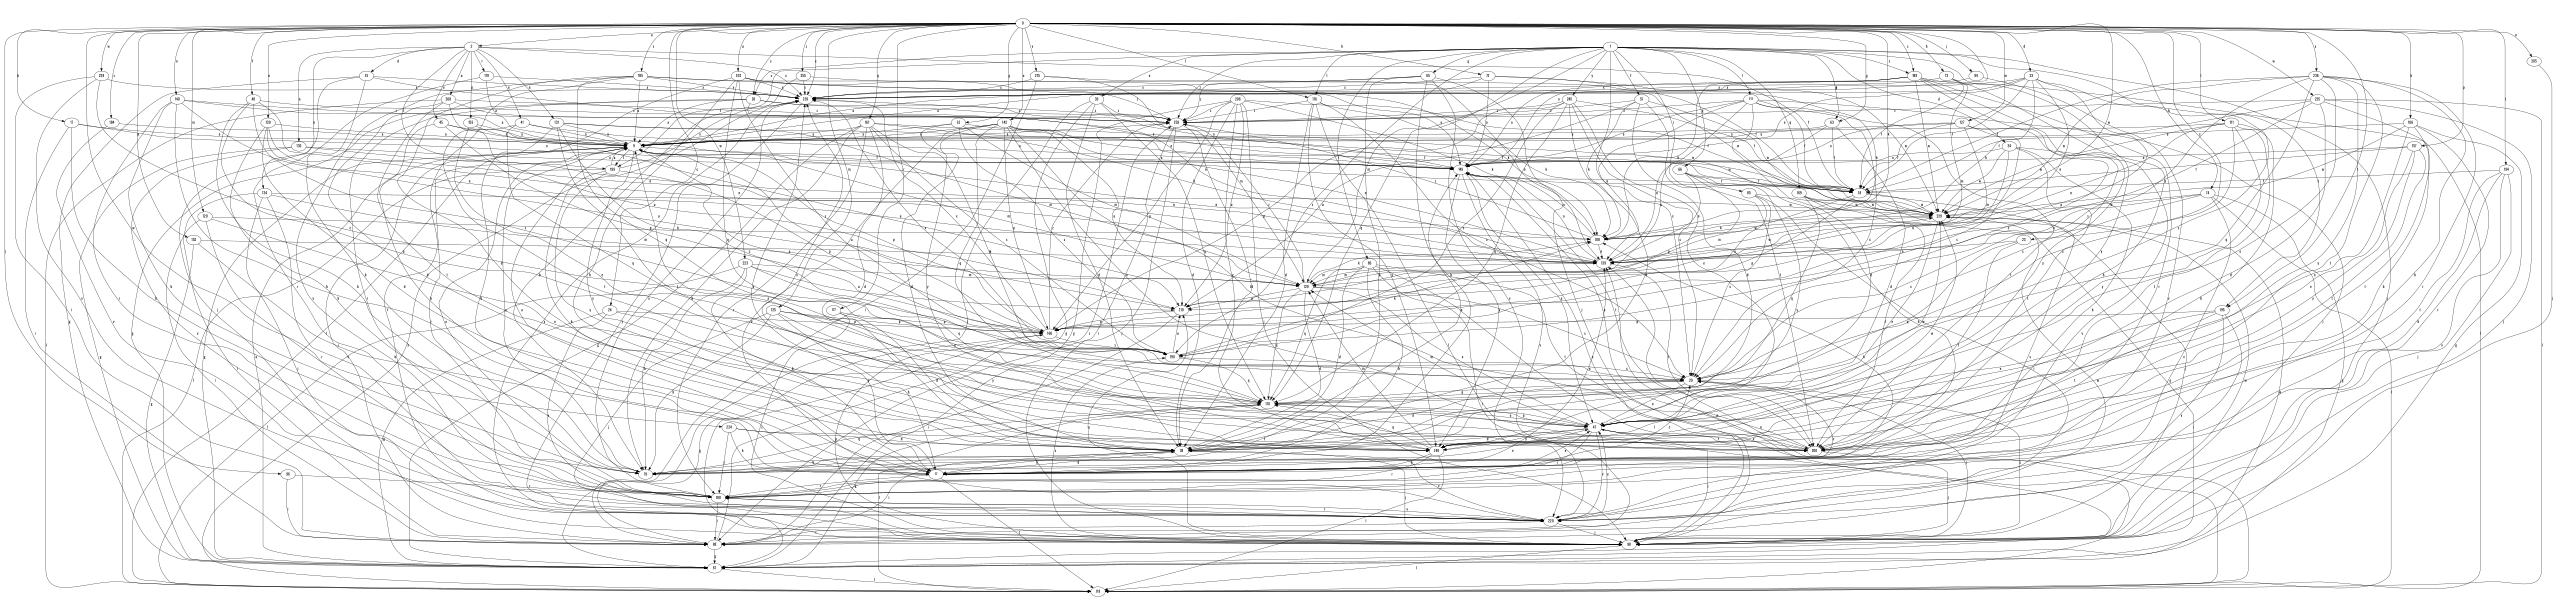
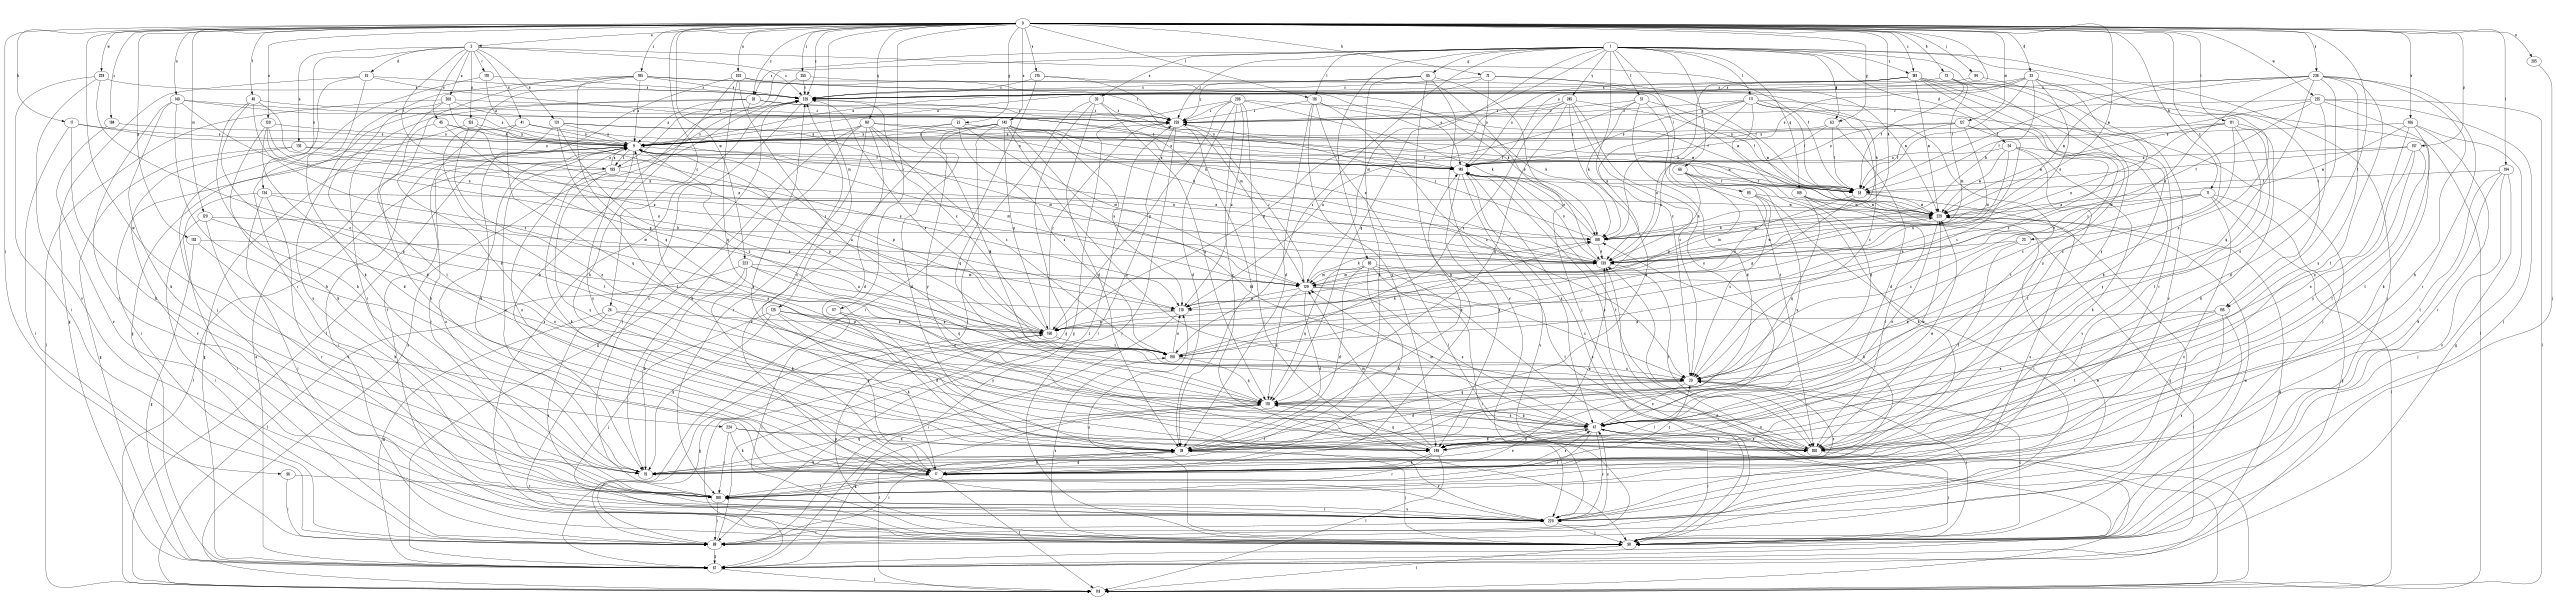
  strict digraph {
    fontname=Oswald
    node [fontname=Oswald]
    edge [fontname=Oswald]
    0
    2
    17
    23
    24
    28
    33
    48
    62
    63
    72
    73
-   74
+   74 [label=71]
    94
    96
    106
    108
    111
    116
    120
    125
    127
    130
    140
    142
    149
    152
    157
    161
    177
    184
    185
    189
    194
    195
    202
    205
    215
    223
    224
    225
    228
    229
    236
    239
    255
    199
    35
    41
    45
    58
    131
    134
    136
    159
    179
    208
    9
    88
    19
    170
    139
    200
    249
    67
    160
    220
    259
    180
    29
    190
    129
    38
    118
    47
    98
    77
    210
    1
    34
    39
    51
    65
    66
    85
    86
    117
    169
    245
    206
    0 -> 2 [label=a]
    0 -> 17 [label=b]
    0 -> 23 [label=c]
    0 -> 24 [label=c]
    0 -> 28 [label=c]
    0 -> 33 [label=d]
    0 -> 48 [label=f]
    0 -> 62 [label=g]
    0 -> 63 [label=g]
    0 -> 72 [label=h]
    0 -> 73 [label=h]
    0 -> 74 [label=h]
    0 -> 94 [label=j]
    0 -> 96 [label=j]
    0 -> 106 [label=k]
    0 -> 108 [label=k]
    0 -> 111 [label=l]
    0 -> 116 [label=l]
    0 -> 120 [label=m]
    0 -> 125 [label=m]
    0 -> 127 [label=m]
    0 -> 130 [label=n]
    0 -> 140 [label=o]
    0 -> 142 [label=o]
    0 -> 149 [label=o]
    0 -> 152 [label=p]
    0 -> 157 [label=p]
    0 -> 161 [label=q]
    0 -> 177 [label=r]
    0 -> 184 [label=s]
    0 -> 185 [label=s]
    0 -> 189 [label=s]
    0 -> 194 [label=t]
    0 -> 195 [label=t]
    0 -> 202 [label=u]
    0 -> 205 [label=u]
    0 -> 215 [label=v]
    0 -> 223 [label=w]
    0 -> 224 [label=w]
    0 -> 225 [label=w]
    0 -> 228 [label=w]
    0 -> 229 [label=w]
    0 -> 236 [label=x]
    0 -> 239 [label=x]
    0 -> 255 [label=z]
    2 -> 239 [label=x]
    2 -> 199 [label=t]
    2 -> 35 [label=d]
    2 -> 41 [label=e]
    2 -> 45 [label=e]
    2 -> 58 [label=f]
    2 -> 131 [label=n]
    2 -> 134 [label=n]
    2 -> 136 [label=n]
    2 -> 159 [label=p]
    2 -> 179 [label=r]
    2 -> 208 [label=u]
    17 -> 149 [label=o]
    17 -> 9 [label=a]
    17 -> 88 [label=i]
    17 -> 19 [label=b]
    23 -> 170 [label=q]
    23 -> 139 [label=n]
    23 -> 200 [label=t]
    24 -> 249 [label=y]
    24 -> 67 [label=g]
    24 -> 160 [label=p]
    24 -> 220 [label=v]
    28 -> 149 [label=o]
    28 -> 229 [label=w]
    28 -> 9 [label=a]
    28 -> 67 [label=g]
    28 -> 259 [label=z]
    28 -> 180 [label=r]
    33 -> 108 [label=k]
    33 -> 149 [label=o]
    33 -> 239 [label=x]
    33 -> 58 [label=f]
    33 -> 9 [label=a]
    33 -> 139 [label=n]
    33 -> 160 [label=p]
    33 -> 29 [label=c]
    48 -> 19 [label=b]
    48 -> 170 [label=q]
    48 -> 139 [label=n]
    48 -> 259 [label=z]
    48 -> 190 [label=s]
    62 -> 229 [label=w]
    62 -> 9 [label=a]
    62 -> 249 [label=y]
    62 -> 190 [label=s]
    62 -> 129 [label=m]
    63 -> 58 [label=f]
    63 -> 9 [label=a]
    63 -> 139 [label=n]
    63 -> 38 [label=d]
    72 -> 108 [label=k]
    72 -> 149 [label=o]
    72 -> 229 [label=w]
    72 -> 239 [label=x]
    72 -> 9 [label=a]
    73 -> 239 [label=x]
    73 -> 58 [label=f]
    73 -> 19 [label=b]
    73 -> 129 [label=m]
    74 -> 229 [label=w]
    74 -> 139 [label=n]
    74 -> 67 [label=g]
    74 -> 220 [label=v]
    74 -> 29 [label=c]
    74 -> 118 [label=l]
    94 -> 239 [label=x]
    94 -> 220 [label=v]
    96 -> 88 [label=i]
    96 -> 180 [label=r]
    106 -> 229 [label=w]
    106 -> 9 [label=a]
    106 -> 200 [label=t]
    106 -> 67 [label=g]
    106 -> 180 [label=r]
    106 -> 47 [label=e]
    108 -> 149 [label=o]
    108 -> 229 [label=w]
    108 -> 139 [label=n]
    108 -> 259 [label=z]
    111 -> 229 [label=w]
    111 -> 9 [label=a]
    111 -> 19 [label=b]
    111 -> 139 [label=n]
    111 -> 200 [label=t]
    111 -> 249 [label=y]
    111 -> 29 [label=c]
    116 -> 108 [label=k]
    116 -> 249 [label=y]
    116 -> 259 [label=z]
    116 -> 29 [label=c]
    116 -> 38 [label=d]
    116 -> 118 [label=l]
    120 -> 108 [label=k]
    120 -> 88 [label=i]
    120 -> 180 [label=r]
    120 -> 47 [label=e]
    125 -> 19 [label=b]
    125 -> 249 [label=y]
    125 -> 160 [label=p]
    125 -> 29 [label=c]
    125 -> 98 [label=j]
    125 -> 77 [label=h]
    127 -> 149 [label=o]
    127 -> 58 [label=f]
    127 -> 9 [label=a]
    127 -> 29 [label=c]
    127 -> 190 [label=s]
    127 -> 129 [label=m]
    130 -> 9 [label=a]
    130 -> 19 [label=b]
    130 -> 139 [label=n]
    130 -> 38 [label=d]
    130 -> 210 [label=u]
    140 -> 9 [label=a]
    140 -> 19 [label=b]
    140 -> 139 [label=n]
    140 -> 259 [label=z]
    140 -> 180 [label=r]
    140 -> 77 [label=h]
    142 -> 149 [label=o]
    142 -> 9 [label=a]
    142 -> 170 [label=q]
    142 -> 139 [label=n]
    142 -> 200 [label=t]
    142 -> 160 [label=p]
    142 -> 220 [label=v]
    142 -> 38 [label=d]
    142 -> 47 [label=e]
    142 -> 210 [label=u]
    149 -> 58 [label=f]
    149 -> 200 [label=t]
    149 -> 249 [label=y]
    149 -> 220 [label=v]
    149 -> 47 [label=e]
    152 -> 139 [label=n]
    152 -> 67 [label=g]
    152 -> 77 [label=h]
    157 -> 149 [label=o]
    157 -> 58 [label=f]
    157 -> 200 [label=t]
    157 -> 249 [label=y]
    157 -> 47 [label=e]
    161 -> 108 [label=k]
    161 -> 58 [label=f]
    161 -> 9 [label=a]
    161 -> 19 [label=b]
    161 -> 67 [label=g]
    161 -> 180 [label=r]
    161 -> 29 [label=c]
    161 -> 190 [label=s]
    161 -> 38 [label=d]
    177 -> 160 [label=p]
    177 -> 38 [label=d]
    177 -> 98 [label=j]
    184 -> 9 [label=a]
    184 -> 220 [label=v]
    185 -> 149 [label=o]
    185 -> 229 [label=w]
    185 -> 239 [label=x]
    185 -> 9 [label=a]
    185 -> 170 [label=q]
    185 -> 220 [label=v]
    185 -> 38 [label=d]
    185 -> 98 [label=f]
    189 -> 108 [label=k]
    189 -> 149 [label=o]
    189 -> 229 [label=w]
    189 -> 239 [label=x]
    189 -> 249 [label=y]
    189 -> 180 [label=r]
    189 -> 29 [label=c]
    189 -> 118 [label=l]
    194 -> 58 [label=f]
    194 -> 200 [label=t]
    194 -> 220 [label=v]
    194 -> 98 [label=j]
    194 -> 77 [label=h]
    195 -> 88 [label=i]
    195 -> 200 [label=t]
    195 -> 160 [label=p]
    195 -> 220 [label=v]
    195 -> 47 [label=e]
    202 -> 108 [label=k]
    202 -> 170 [label=q]
    202 -> 259 [label=z]
    202 -> 190 [label=s]
    202 -> 118 [label=l]
    202 -> 77 [label=h]
    205 -> 98 [label=j]
    215 -> 239 [label=x]
    215 -> 88 [label=i]
    215 -> 139 [label=n]
    215 -> 129 [label=m]
    223 -> 19 [label=b]
    223 -> 170 [label=q]
    223 -> 129 [label=m]
    223 -> 118 [label=l]
    223 -> 77 [label=h]
    223 -> 210 [label=u]
    224 -> 200 [label=t]
    224 -> 180 [label=r]
    224 -> 38 [label=d]
    224 -> 77 [label=h]
    225 -> 58 [label=f]
    225 -> 19 [label=b]
    225 -> 139 [label=n]
    225 -> 259 [label=z]
    225 -> 38 [label=d]
    225 -> 118 [label=l]
    225 -> 98 [label=j]
    228 -> 239 [label=x]
    228 -> 88 [label=i]
    228 -> 220 [label=v]
    228 -> 29 [label=c]
    229 -> 108 [label=k]
    229 -> 47 [label=e]
    236 -> 229 [label=w]
-   202 -> 239 [label=x]
+   236 -> 239 [label=x]
    236 -> 58 [label=f]
    236 -> 170 [label=q]
    236 -> 200 [label=t]
    236 -> 249 [label=y]
    236 -> 180 [label=r]
    236 -> 190 [label=s]
    236 -> 47 [label=e]
    236 -> 77 [label=h]
    239 -> 259 [label=z]
    239 -> 98 [label=j]
    255 -> 239 [label=x]
    255 -> 58 [label=f]
    255 -> 19 [label=b]
    199 -> 239 [label=x]
    199 -> 9 [label=a]
    199 -> 249 [label=y]
    199 -> 160 [label=p]
    199 -> 118 [label=l]
    199 -> 77 [label=h]
    35 -> 239 [label=x]
    35 -> 19 [label=b]
    35 -> 139 [label=n]
    35 -> 67 [label=g]
    35 -> 98 [label=j]
    41 -> 149 [label=o]
    41 -> 9 [label=a]
    41 -> 170 [label=q]
    41 -> 200 [label=t]
    45 -> 58 [label=f]
    45 -> 9 [label=a]
    45 -> 160 [label=p]
    45 -> 77 [label=h]
    58 -> 229 [label=w]
    58 -> 160 [label=p]
    58 -> 220 [label=v]
    58 -> 129 [label=m]
    131 -> 58 [label=f]
    131 -> 9 [label=a]
    131 -> 200 [label=t]
    131 -> 29 [label=c]
    131 -> 129 [label=m]
    131 -> 77 [label=h]
    134 -> 229 [label=w]
    134 -> 88 [label=i]
    134 -> 220 [label=v]
    134 -> 129 [label=m]
    134 -> 98 [label=j]
    136 -> 149 [label=o]
    136 -> 139 [label=n]
    136 -> 67 [label=g]
    136 -> 220 [label=v]
    159 -> 9 [label=a]
+   159 -> 88 [label=i]
    159 -> 47 [label=e]
    159 -> 210 [label=u]
    179 -> 239 [label=x]
    179 -> 9 [label=a]
    179 -> 180 [label=r]
    208 -> 149 [label=o]
    208 -> 200 [label=t]
    208 -> 259 [label=z]
    208 -> 38 [label=d]
    208 -> 118 [label=l]
    208 -> 210 [label=u]
    9 -> 149 [label=o]
    9 -> 199 [label=t]
    9 -> 88 [label=i]
    9 -> 139 [label=n]
    9 -> 249 [label=y]
    9 -> 67 [label=g]
    9 -> 160 [label=p]
    9 -> 180 [label=r]
    9 -> 129 [label=m]
    88 -> 229 [label=w]
    88 -> 67 [label=g]
    88 -> 259 [label=z]
    19 -> 108 [label=k]
    19 -> 9 [label=a]
    19 -> 170 [label=q]
    19 -> 47 [label=e]
    170 -> 67 [label=g]
    170 -> 118 [label=l]
    170 -> 47 [label=e]
    139 -> 149 [label=o]
    139 -> 229 [label=w]
    139 -> 200 [label=t]
    139 -> 129 [label=m]
    200 -> 149 [label=o]
    200 -> 9 [label=a]
    200 -> 47 [label=e]
    200 -> 98 [label=j]
    249 -> 229 [label=w]
    249 -> 239 [label=x]
    249 -> 170 [label=q]
    249 -> 180 [label=r]
    249 -> 129 [label=m]
    249 -> 118 [label=l]
    249 -> 77 [label=h]
    67 -> 229 [label=w]
    67 -> 9 [label=a]
    67 -> 139 [label=n]
    67 -> 118 [label=l]
    160 -> 239 [label=x]
    160 -> 9 [label=a]
    160 -> 67 [label=g]
    160 -> 259 [label=z]
    160 -> 190 [label=s]
    220 -> 88 [label=i]
    220 -> 180 [label=r]
    220 -> 47 [label=e]
    220 -> 98 [label=j]
    259 -> 9 [label=a]
    259 -> 88 [label=i]
    259 -> 38 [label=d]
    259 -> 98 [label=j]
    180 -> 239 [label=x]
    180 -> 9 [label=a]
    180 -> 88 [label=i]
    180 -> 220 [label=v]
    180 -> 29 [label=c]
    29 -> 170 [label=q]
    29 -> 38 [label=d]
    29 -> 47 [label=e]
    29 -> 98 [label=j]
    190 -> 108 [label=k]
    190 -> 239 [label=x]
    190 -> 9 [label=a]
    190 -> 170 [label=q]
    190 -> 29 [label=c]
    190 -> 210 [label=u]
    129 -> 108 [label=k]
    129 -> 170 [label=q]
    129 -> 259 [label=z]
    129 -> 29 [label=c]
    129 -> 38 [label=d]
    129 -> 47 [label=e]
    129 -> 210 [label=u]
    38 -> 149 [label=o]
    38 -> 88 [label=i]
    38 -> 19 [label=b]
    38 -> 220 [label=v]
    38 -> 98 [label=j]
    38 -> 77 [label=h]
    118 -> 239 [label=x]
    118 -> 139 [label=n]
    47 -> 229 [label=w]
    47 -> 170 [label=q]
    47 -> 200 [label=t]
    47 -> 249 [label=y]
    47 -> 220 [label=v]
    47 -> 180 [label=r]
    47 -> 129 [label=m]
    47 -> 38 [label=d]
    47 -> 98 [label=j]
    98 -> 149 [label=o]
    98 -> 229 [label=w]
    98 -> 239 [label=x]
    98 -> 160 [label=p]
    98 -> 29 [label=c]
    98 -> 190 [label=s]
    98 -> 118 [label=l]
    98 -> 210 [label=u]
    77 -> 239 [label=x]
    77 -> 9 [label=a]
    77 -> 139 [label=n]
    77 -> 180 [label=r]
    77 -> 29 [label=c]
    77 -> 38 [label=d]
    77 -> 118 [label=l]
    77 -> 47 [label=e]
    210 -> 88 [label=i]
    210 -> 160 [label=p]
    1 -> 28 [label=c]
    1 -> 63 [label=g]
    1 -> 116 [label=l]
    1 -> 189 [label=s]
    1 -> 195 [label=t]
    1 -> 199 [label=t]
    1 -> 170 [label=q]
    1 -> 249 [label=y]
    1 -> 259 [label=z]
    1 -> 29 [label=c]
    1 -> 190 [label=s]
    1 -> 129 [label=m]
    1 -> 98 [label=j]
    1 -> 34 [label=d]
    1 -> 39 [label=e]
    1 -> 51 [label=f]
    1 -> 65 [label=g]
    1 -> 66 [label=g]
    1 -> 85 [label=i]
    1 -> 86 [label=i]
    1 -> 117 [label=l]
    1 -> 169 [label=q]
    1 -> 245 [label=y]
    34 -> 149 [label=o]
    34 -> 229 [label=w]
    34 -> 200 [label=t]
    34 -> 220 [label=v]
    34 -> 77 [label=h]
    34 -> 210 [label=u]
    39 -> 88 [label=i]
    39 -> 170 [label=q]
    39 -> 67 [label=g]
    39 -> 259 [label=z]
    39 -> 38 [label=d]
    51 -> 108 [label=k]
    51 -> 229 [label=w]
    51 -> 200 [label=t]
    51 -> 259 [label=z]
    51 -> 38 [label=d]
    51 -> 210 [label=u]
    65 -> 239 [label=x]
    65 -> 19 [label=b]
    65 -> 220 [label=v]
    65 -> 259 [label=z]
    65 -> 98 [label=j]
    65 -> 77 [label=h]
    66 -> 58 [label=f]
    66 -> 139 [label=n]
    66 -> 249 [label=y]
    66 -> 160 [label=p]
    66 -> 77 [label=h]
    85 -> 229 [label=w]
    85 -> 88 [label=i]
    85 -> 29 [label=c]
    85 -> 210 [label=u]
    86 -> 88 [label=i]
    86 -> 170 [label=q]
    86 -> 200 [label=t]
    86 -> 129 [label=m]
    86 -> 38 [label=d]
    86 -> 118 [label=l]
    86 -> 77 [label=h]
    117 -> 149 [label=o]
    117 -> 58 [label=f]
    117 -> 139 [label=n]
    117 -> 200 [label=t]
    117 -> 259 [label=z]
    117 -> 29 [label=c]
    117 -> 38 [label=d]
    117 -> 98 [label=j]
    117 -> 210 [label=u]
    169 -> 229 [label=w]
    169 -> 170 [label=q]
    169 -> 200 [label=t]
    169 -> 67 [label=g]
    169 -> 98 [label=j]
    245 -> 58 [label=f]
    245 -> 170 [label=q]
    245 -> 160 [label=p]
    245 -> 259 [label=z]
    245 -> 29 [label=c]
    245 -> 190 [label=s]
    245 -> 38 [label=d]
    245 -> 47 [label=e]
    206 -> 108 [label=k]
    206 -> 58 [label=f]
    206 -> 249 [label=y]
    206 -> 67 [label=g]
    206 -> 160 [label=p]
    206 -> 259 [label=z]
    206 -> 38 [label=d]
    206 -> 98 [label=j]
    206 -> 210 [label=u]
  }
